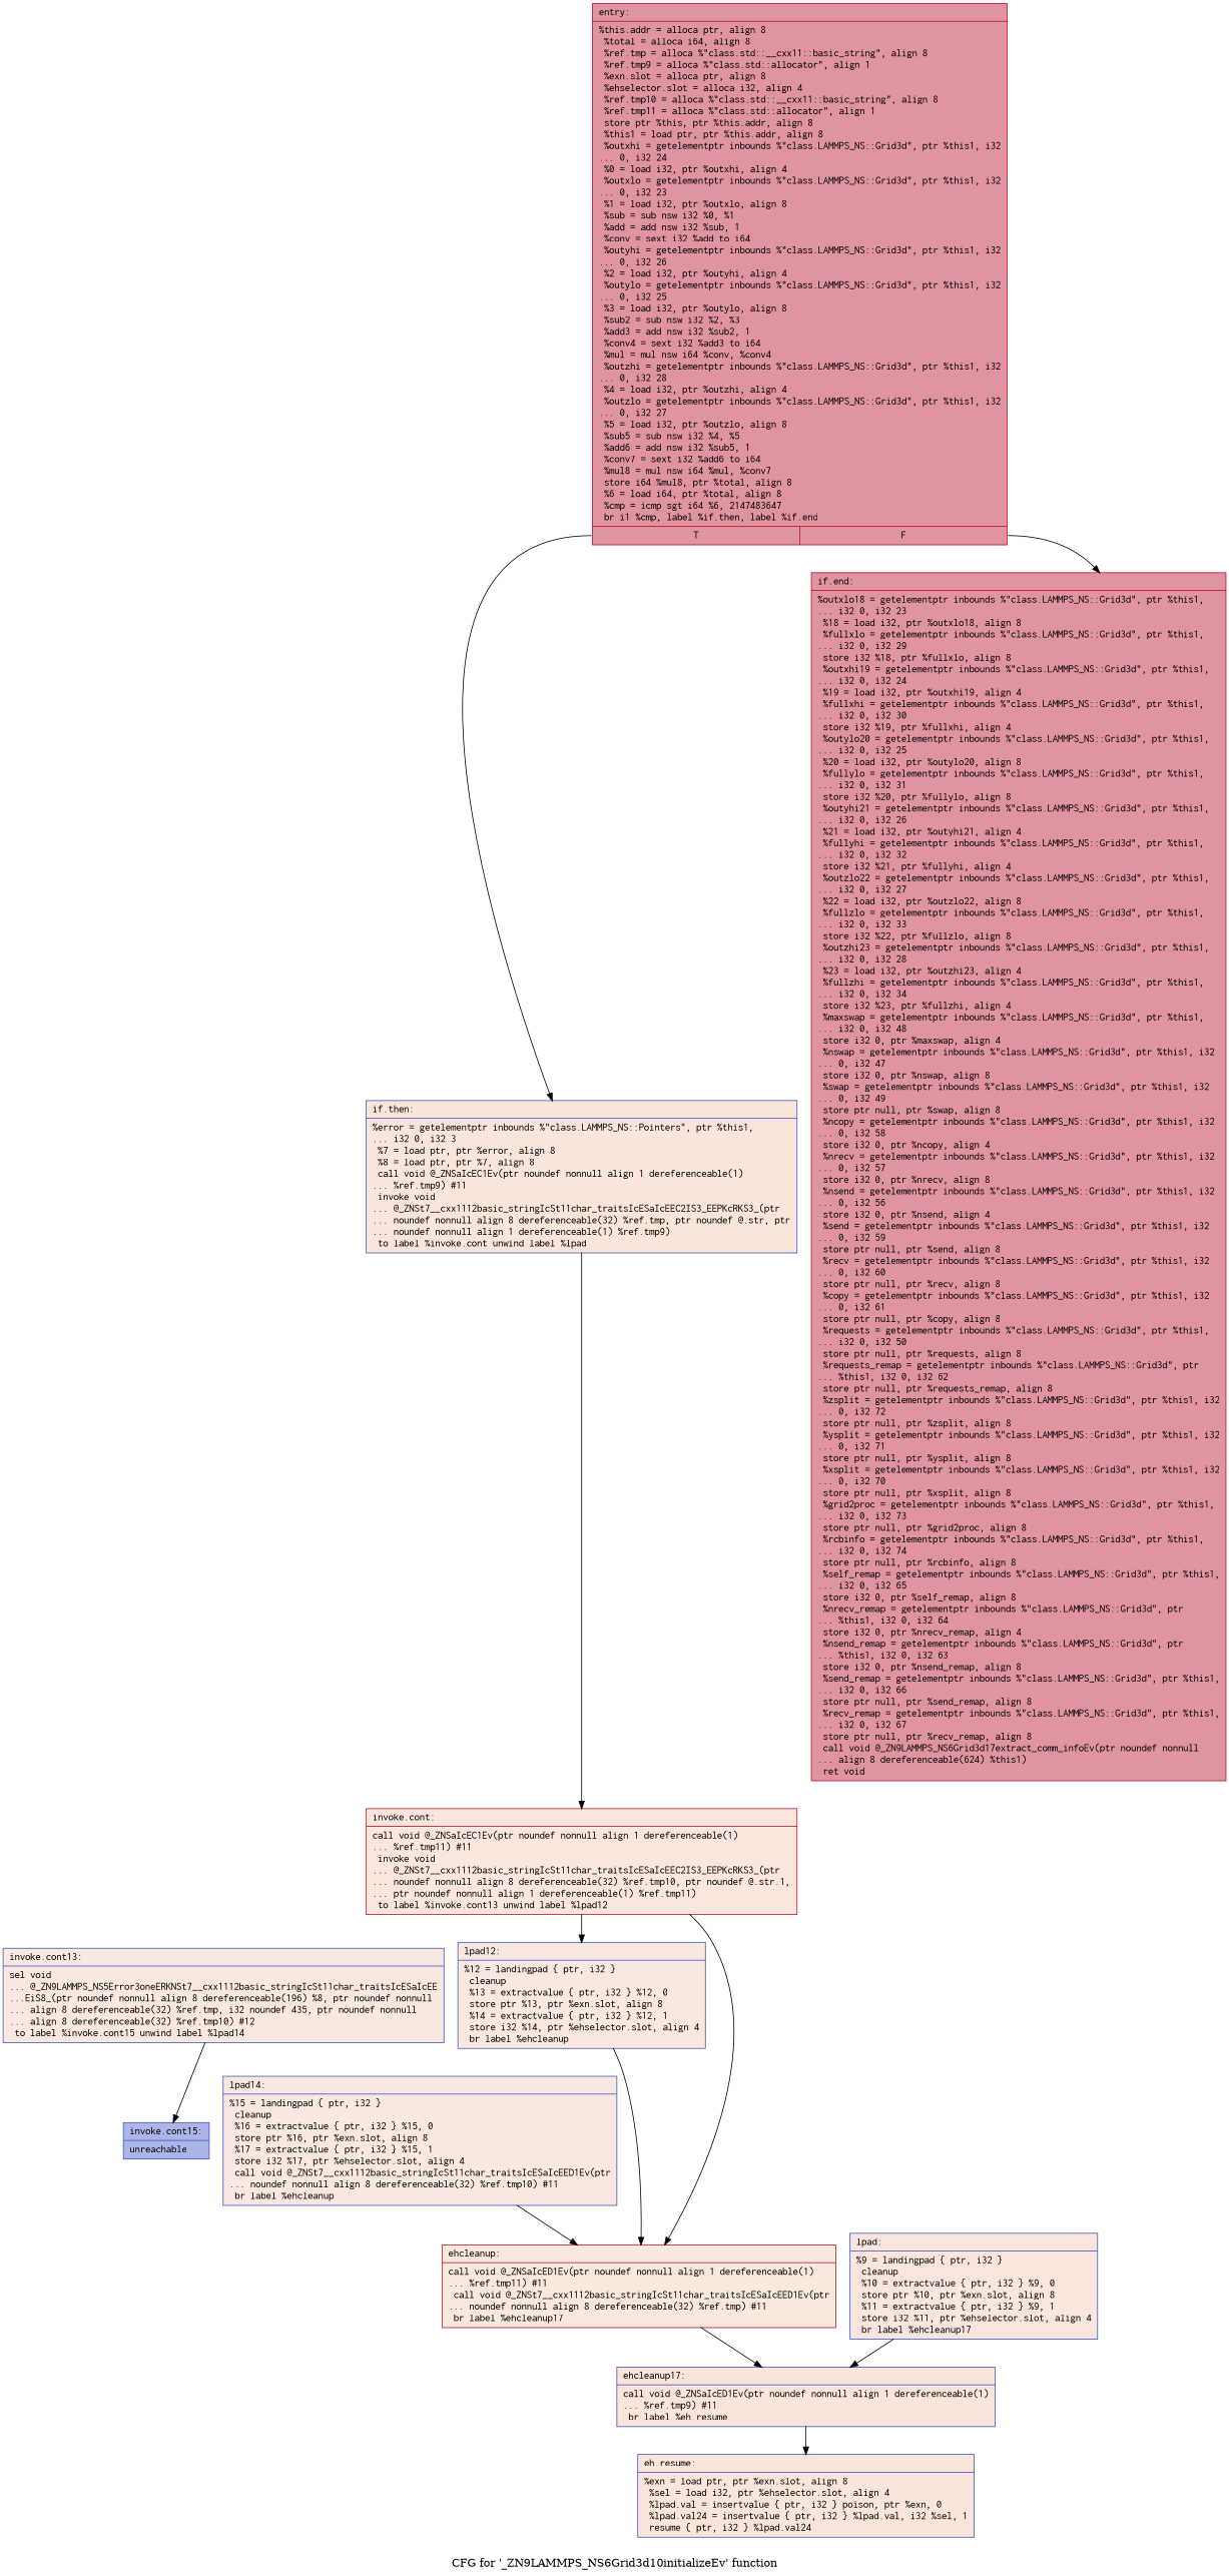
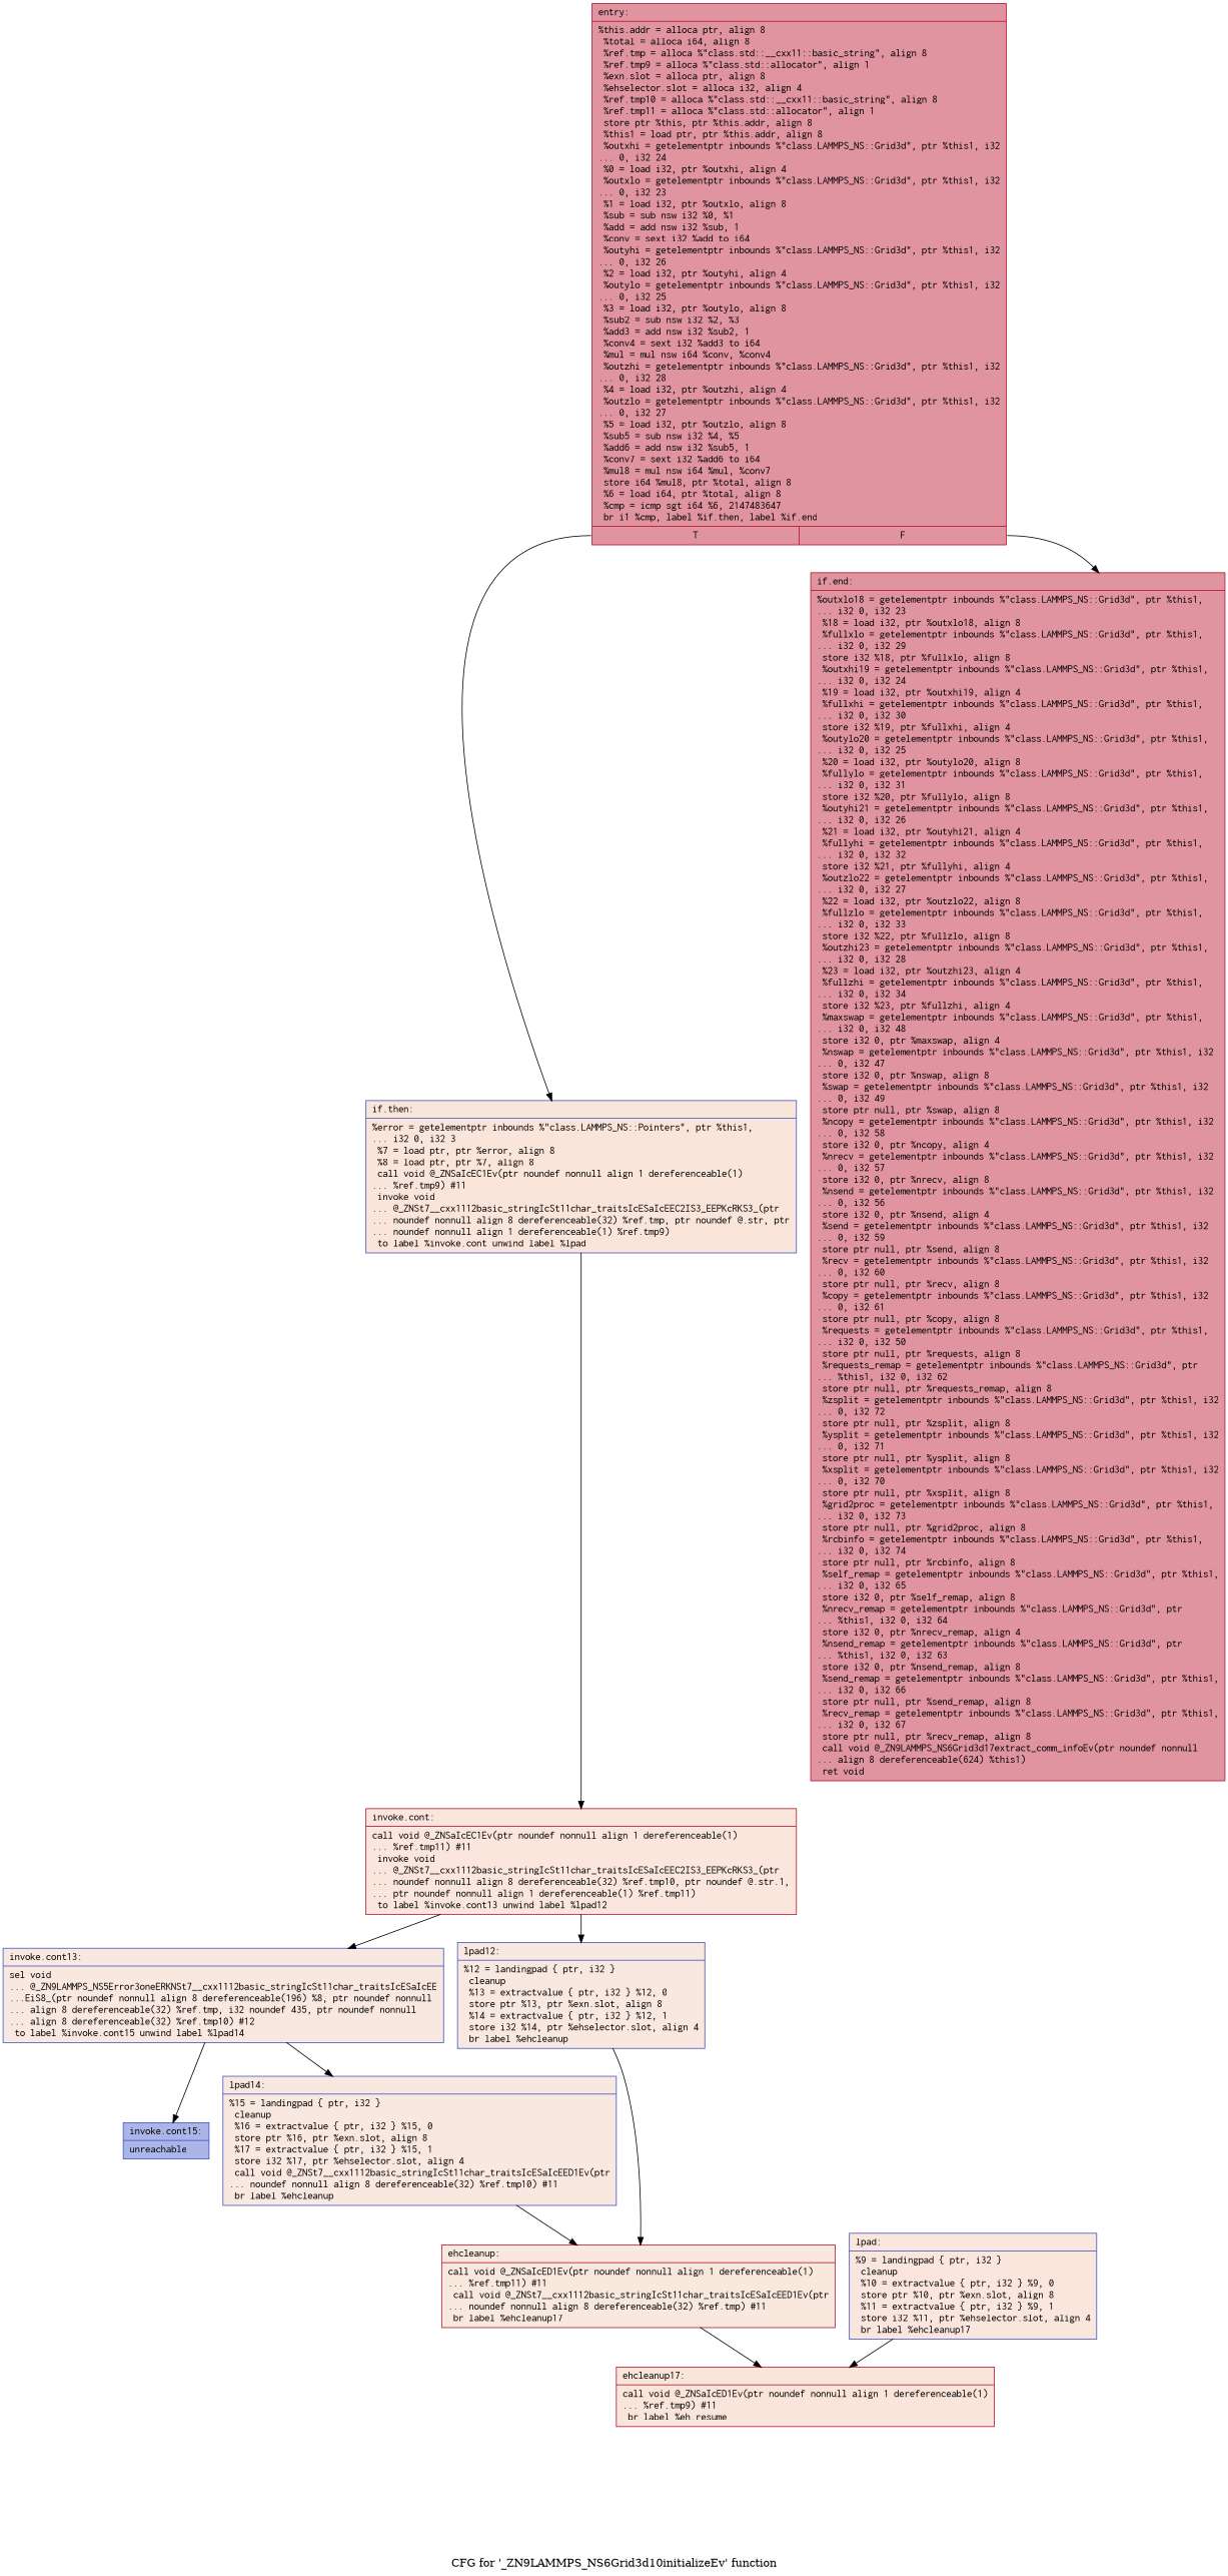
  digraph {
    label="CFG for '_ZN9LAMMPS_NS6Grid3d10initializeEv' function"
    node [color="#3d50c3ff" fillcolor="#f4c5ad70" fontname=Courier shape=record style=filled]
    n1 [color="#b70d28ff" fillcolor="#b70d2870" label="{entry:\l|  %this.addr = alloca ptr, align 8\l  %total = alloca i64, align 8\l  %ref.tmp = alloca %\"class.std::__cxx11::basic_string\", align 8\l  %ref.tmp9 = alloca %\"class.std::allocator\", align 1\l  %exn.slot = alloca ptr, align 8\l  %ehselector.slot = alloca i32, align 4\l  %ref.tmp10 = alloca %\"class.std::__cxx11::basic_string\", align 8\l  %ref.tmp11 = alloca %\"class.std::allocator\", align 1\l  store ptr %this, ptr %this.addr, align 8\l  %this1 = load ptr, ptr %this.addr, align 8\l  %outxhi = getelementptr inbounds %\"class.LAMMPS_NS::Grid3d\", ptr %this1, i32\l... 0, i32 24\l  %0 = load i32, ptr %outxhi, align 4\l  %outxlo = getelementptr inbounds %\"class.LAMMPS_NS::Grid3d\", ptr %this1, i32\l... 0, i32 23\l  %1 = load i32, ptr %outxlo, align 8\l  %sub = sub nsw i32 %0, %1\l  %add = add nsw i32 %sub, 1\l  %conv = sext i32 %add to i64\l  %outyhi = getelementptr inbounds %\"class.LAMMPS_NS::Grid3d\", ptr %this1, i32\l... 0, i32 26\l  %2 = load i32, ptr %outyhi, align 4\l  %outylo = getelementptr inbounds %\"class.LAMMPS_NS::Grid3d\", ptr %this1, i32\l... 0, i32 25\l  %3 = load i32, ptr %outylo, align 8\l  %sub2 = sub nsw i32 %2, %3\l  %add3 = add nsw i32 %sub2, 1\l  %conv4 = sext i32 %add3 to i64\l  %mul = mul nsw i64 %conv, %conv4\l  %outzhi = getelementptr inbounds %\"class.LAMMPS_NS::Grid3d\", ptr %this1, i32\l... 0, i32 28\l  %4 = load i32, ptr %outzhi, align 4\l  %outzlo = getelementptr inbounds %\"class.LAMMPS_NS::Grid3d\", ptr %this1, i32\l... 0, i32 27\l  %5 = load i32, ptr %outzlo, align 8\l  %sub5 = sub nsw i32 %4, %5\l  %add6 = add nsw i32 %sub5, 1\l  %conv7 = sext i32 %add6 to i64\l  %mul8 = mul nsw i64 %mul, %conv7\l  store i64 %mul8, ptr %total, align 8\l  %6 = load i64, ptr %total, align 8\l  %cmp = icmp sgt i64 %6, 2147483647\l  br i1 %cmp, label %if.then, label %if.end\l|{<s0>T|<s1>F}}"]
    n2 [label="{if.then:\l|  %error = getelementptr inbounds %\"class.LAMMPS_NS::Pointers\", ptr %this1,\l... i32 0, i32 3\l  %7 = load ptr, ptr %error, align 8\l  %8 = load ptr, ptr %7, align 8\l  call void @_ZNSaIcEC1Ev(ptr noundef nonnull align 1 dereferenceable(1)\l... %ref.tmp9) #11\l  invoke void\l... @_ZNSt7__cxx1112basic_stringIcSt11char_traitsIcESaIcEEC2IS3_EEPKcRKS3_(ptr\l... noundef nonnull align 8 dereferenceable(32) %ref.tmp, ptr noundef @.str, ptr\l... noundef nonnull align 1 dereferenceable(1) %ref.tmp9)\l          to label %invoke.cont unwind label %lpad\l}"]
    n3 [color="#b70d28ff" fillcolor="#b70d2870" label="{if.end:\l|  %outxlo18 = getelementptr inbounds %\"class.LAMMPS_NS::Grid3d\", ptr %this1,\l... i32 0, i32 23\l  %18 = load i32, ptr %outxlo18, align 8\l  %fullxlo = getelementptr inbounds %\"class.LAMMPS_NS::Grid3d\", ptr %this1,\l... i32 0, i32 29\l  store i32 %18, ptr %fullxlo, align 8\l  %outxhi19 = getelementptr inbounds %\"class.LAMMPS_NS::Grid3d\", ptr %this1,\l... i32 0, i32 24\l  %19 = load i32, ptr %outxhi19, align 4\l  %fullxhi = getelementptr inbounds %\"class.LAMMPS_NS::Grid3d\", ptr %this1,\l... i32 0, i32 30\l  store i32 %19, ptr %fullxhi, align 4\l  %outylo20 = getelementptr inbounds %\"class.LAMMPS_NS::Grid3d\", ptr %this1,\l... i32 0, i32 25\l  %20 = load i32, ptr %outylo20, align 8\l  %fullylo = getelementptr inbounds %\"class.LAMMPS_NS::Grid3d\", ptr %this1,\l... i32 0, i32 31\l  store i32 %20, ptr %fullylo, align 8\l  %outyhi21 = getelementptr inbounds %\"class.LAMMPS_NS::Grid3d\", ptr %this1,\l... i32 0, i32 26\l  %21 = load i32, ptr %outyhi21, align 4\l  %fullyhi = getelementptr inbounds %\"class.LAMMPS_NS::Grid3d\", ptr %this1,\l... i32 0, i32 32\l  store i32 %21, ptr %fullyhi, align 4\l  %outzlo22 = getelementptr inbounds %\"class.LAMMPS_NS::Grid3d\", ptr %this1,\l... i32 0, i32 27\l  %22 = load i32, ptr %outzlo22, align 8\l  %fullzlo = getelementptr inbounds %\"class.LAMMPS_NS::Grid3d\", ptr %this1,\l... i32 0, i32 33\l  store i32 %22, ptr %fullzlo, align 8\l  %outzhi23 = getelementptr inbounds %\"class.LAMMPS_NS::Grid3d\", ptr %this1,\l... i32 0, i32 28\l  %23 = load i32, ptr %outzhi23, align 4\l  %fullzhi = getelementptr inbounds %\"class.LAMMPS_NS::Grid3d\", ptr %this1,\l... i32 0, i32 34\l  store i32 %23, ptr %fullzhi, align 4\l  %maxswap = getelementptr inbounds %\"class.LAMMPS_NS::Grid3d\", ptr %this1,\l... i32 0, i32 48\l  store i32 0, ptr %maxswap, align 4\l  %nswap = getelementptr inbounds %\"class.LAMMPS_NS::Grid3d\", ptr %this1, i32\l... 0, i32 47\l  store i32 0, ptr %nswap, align 8\l  %swap = getelementptr inbounds %\"class.LAMMPS_NS::Grid3d\", ptr %this1, i32\l... 0, i32 49\l  store ptr null, ptr %swap, align 8\l  %ncopy = getelementptr inbounds %\"class.LAMMPS_NS::Grid3d\", ptr %this1, i32\l... 0, i32 58\l  store i32 0, ptr %ncopy, align 4\l  %nrecv = getelementptr inbounds %\"class.LAMMPS_NS::Grid3d\", ptr %this1, i32\l... 0, i32 57\l  store i32 0, ptr %nrecv, align 8\l  %nsend = getelementptr inbounds %\"class.LAMMPS_NS::Grid3d\", ptr %this1, i32\l... 0, i32 56\l  store i32 0, ptr %nsend, align 4\l  %send = getelementptr inbounds %\"class.LAMMPS_NS::Grid3d\", ptr %this1, i32\l... 0, i32 59\l  store ptr null, ptr %send, align 8\l  %recv = getelementptr inbounds %\"class.LAMMPS_NS::Grid3d\", ptr %this1, i32\l... 0, i32 60\l  store ptr null, ptr %recv, align 8\l  %copy = getelementptr inbounds %\"class.LAMMPS_NS::Grid3d\", ptr %this1, i32\l... 0, i32 61\l  store ptr null, ptr %copy, align 8\l  %requests = getelementptr inbounds %\"class.LAMMPS_NS::Grid3d\", ptr %this1,\l... i32 0, i32 50\l  store ptr null, ptr %requests, align 8\l  %requests_remap = getelementptr inbounds %\"class.LAMMPS_NS::Grid3d\", ptr\l... %this1, i32 0, i32 62\l  store ptr null, ptr %requests_remap, align 8\l  %zsplit = getelementptr inbounds %\"class.LAMMPS_NS::Grid3d\", ptr %this1, i32\l... 0, i32 72\l  store ptr null, ptr %zsplit, align 8\l  %ysplit = getelementptr inbounds %\"class.LAMMPS_NS::Grid3d\", ptr %this1, i32\l... 0, i32 71\l  store ptr null, ptr %ysplit, align 8\l  %xsplit = getelementptr inbounds %\"class.LAMMPS_NS::Grid3d\", ptr %this1, i32\l... 0, i32 70\l  store ptr null, ptr %xsplit, align 8\l  %grid2proc = getelementptr inbounds %\"class.LAMMPS_NS::Grid3d\", ptr %this1,\l... i32 0, i32 73\l  store ptr null, ptr %grid2proc, align 8\l  %rcbinfo = getelementptr inbounds %\"class.LAMMPS_NS::Grid3d\", ptr %this1,\l... i32 0, i32 74\l  store ptr null, ptr %rcbinfo, align 8\l  %self_remap = getelementptr inbounds %\"class.LAMMPS_NS::Grid3d\", ptr %this1,\l... i32 0, i32 65\l  store i32 0, ptr %self_remap, align 8\l  %nrecv_remap = getelementptr inbounds %\"class.LAMMPS_NS::Grid3d\", ptr\l... %this1, i32 0, i32 64\l  store i32 0, ptr %nrecv_remap, align 4\l  %nsend_remap = getelementptr inbounds %\"class.LAMMPS_NS::Grid3d\", ptr\l... %this1, i32 0, i32 63\l  store i32 0, ptr %nsend_remap, align 8\l  %send_remap = getelementptr inbounds %\"class.LAMMPS_NS::Grid3d\", ptr %this1,\l... i32 0, i32 66\l  store ptr null, ptr %send_remap, align 8\l  %recv_remap = getelementptr inbounds %\"class.LAMMPS_NS::Grid3d\", ptr %this1,\l... i32 0, i32 67\l  store ptr null, ptr %recv_remap, align 8\l  call void @_ZN9LAMMPS_NS6Grid3d17extract_comm_infoEv(ptr noundef nonnull\l... align 8 dereferenceable(624) %this1)\l  ret void\l}"]
    n4 [color="#b70d28ff" fillcolor="#f3c7b170" label="{invoke.cont:\l|  call void @_ZNSaIcEC1Ev(ptr noundef nonnull align 1 dereferenceable(1)\l... %ref.tmp11) #11\l  invoke void\l... @_ZNSt7__cxx1112basic_stringIcSt11char_traitsIcESaIcEEC2IS3_EEPKcRKS3_(ptr\l... noundef nonnull align 8 dereferenceable(32) %ref.tmp10, ptr noundef @.str.1,\l... ptr noundef nonnull align 1 dereferenceable(1) %ref.tmp11)\l          to label %invoke.cont13 unwind label %lpad12\l}"]
    n5 [fillcolor="#f1ccb870" label="{invoke.cont13:\l|  sel void\l... @_ZN9LAMMPS_NS5Error3oneERKNSt7__cxx1112basic_stringIcSt11char_traitsIcESaIcEE\l...EiS8_(ptr noundef nonnull align 8 dereferenceable(196) %8, ptr noundef nonnull\l... align 8 dereferenceable(32) %ref.tmp, i32 noundef 435, ptr noundef nonnull\l... align 8 dereferenceable(32) %ref.tmp10) #12\l          to label %invoke.cont15 unwind label %lpad14\l}"]
    n6 [fillcolor="#f1ccb870" label="{lpad12:\l|  %12 = landingpad \{ ptr, i32 \}\l          cleanup\l  %13 = extractvalue \{ ptr, i32 \} %12, 0\l  store ptr %13, ptr %exn.slot, align 8\l  %14 = extractvalue \{ ptr, i32 \} %12, 1\l  store i32 %14, ptr %ehselector.slot, align 4\l  br label %ehcleanup\l}"]
    n7 [fillcolor="#f3c7b170" label="{lpad:\l|  %9 = landingpad \{ ptr, i32 \}\l          cleanup\l  %10 = extractvalue \{ ptr, i32 \} %9, 0\l  store ptr %10, ptr %exn.slot, align 8\l  %11 = extractvalue \{ ptr, i32 \} %9, 1\l  store i32 %11, ptr %ehselector.slot, align 4\l  br label %ehcleanup17\l}"]
-   n8 [label="{ehcleanup17:\l|  call void @_ZNSaIcED1Ev(ptr noundef nonnull align 1 dereferenceable(1)\l... %ref.tmp9) #11\l  br label %eh.resume\l}"]
+   n8 [color="#b70d28ff" label="{ehcleanup17:\l|  call void @_ZNSaIcED1Ev(ptr noundef nonnull align 1 dereferenceable(1)\l... %ref.tmp9) #11\l  br label %eh.resume\l}"]
    n9 [fillcolor="#4358cb70" label="{invoke.cont15:\l|  unreachable\l}"]
    n10 [fillcolor="#f1ccb870" label="{lpad14:\l|  %15 = landingpad \{ ptr, i32 \}\l          cleanup\l  %16 = extractvalue \{ ptr, i32 \} %15, 0\l  store ptr %16, ptr %exn.slot, align 8\l  %17 = extractvalue \{ ptr, i32 \} %15, 1\l  store i32 %17, ptr %ehselector.slot, align 4\l  call void @_ZNSt7__cxx1112basic_stringIcSt11char_traitsIcESaIcEED1Ev(ptr\l... noundef nonnull align 8 dereferenceable(32) %ref.tmp10) #11\l  br label %ehcleanup\l}"]
    n11 [color="#b70d28ff" fillcolor="#f2cab570" label="{ehcleanup:\l|  call void @_ZNSaIcED1Ev(ptr noundef nonnull align 1 dereferenceable(1)\l... %ref.tmp11) #11\l  call void @_ZNSt7__cxx1112basic_stringIcSt11char_traitsIcESaIcEED1Ev(ptr\l... noundef nonnull align 8 dereferenceable(32) %ref.tmp) #11\l  br label %ehcleanup17\l}"]
-   n12 [label="{eh.resume:\l|  %exn = load ptr, ptr %exn.slot, align 8\l  %sel = load i32, ptr %ehselector.slot, align 4\l  %lpad.val = insertvalue \{ ptr, i32 \} poison, ptr %exn, 0\l  %lpad.val24 = insertvalue \{ ptr, i32 \} %lpad.val, i32 %sel, 1\l  resume \{ ptr, i32 \} %lpad.val24\l}"]
    n1 -> n2 [tailport=s0]
    n1 -> n3 [tailport=s1]
    n2 -> n4
-   n4 -> n11
+   n4 -> n5
    n4 -> n6
    n5 -> n9
+   n5 -> n10
    n6 -> n11
    n7 -> n8
-   n8 -> n12
    n10 -> n11
    n11 -> n8
  }
